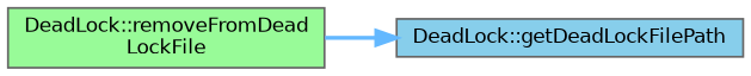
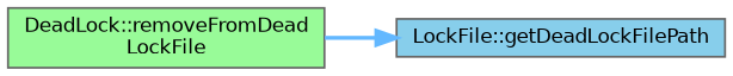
  digraph {
    rankdir=LR
    node [fontname=Helvetica fontsize=10 shape=box style=filled]
    n1 [color=gray40 fillcolor=palegreen fontcolor=black height=0.2 label="DeadLock::removeFromDead\lLockFile" width=0.4]
-   n2 [color=grey40 fillcolor=skyblue height=0.2 label="DeadLock::getDeadLockFilePath" width=0.4]
+   n2 [color=grey40 fillcolor=skyblue height=0.2 label="LockFile::getDeadLockFilePath" width=0.4]
    n1 -> n2 [color=steelblue1 fontname=Helvetica fontsize=10 labelfontname=Helvetica labelfontsize=10 style=bold]
  }
